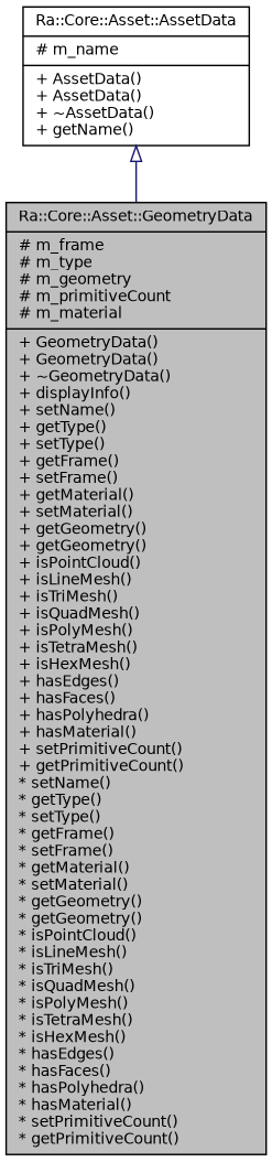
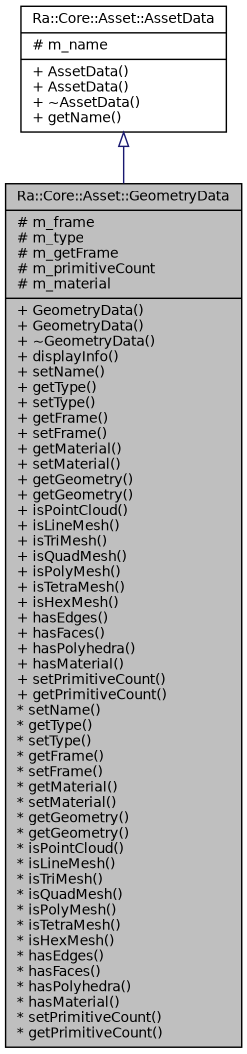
  digraph {
    node [color=black fontname=Helvetica fontsize=10 shape=record style=filled]
-   n1 [fillcolor=grey75 fontcolor=black height=0.2 label="{Ra::Core::Asset::GeometryData\n|# m_frame\l# m_type\l# m_geometry\l# m_primitiveCount\l# m_material\l|+ GeometryData()\l+ GeometryData()\l+ ~GeometryData()\l+ displayInfo()\l+ setName()\l+ getType()\l+ setType()\l+ getFrame()\l+ setFrame()\l+ getMaterial()\l+ setMaterial()\l+ getGeometry()\l+ getGeometry()\l+ isPointCloud()\l+ isLineMesh()\l+ isTriMesh()\l+ isQuadMesh()\l+ isPolyMesh()\l+ isTetraMesh()\l+ isHexMesh()\l+ hasEdges()\l+ hasFaces()\l+ hasPolyhedra()\l+ hasMaterial()\l+ setPrimitiveCount()\l+ getPrimitiveCount()\l* setName()\l* getType()\l* setType()\l* getFrame()\l* setFrame()\l* getMaterial()\l* setMaterial()\l* getGeometry()\l* getGeometry()\l* isPointCloud()\l* isLineMesh()\l* isTriMesh()\l* isQuadMesh()\l* isPolyMesh()\l* isTetraMesh()\l* isHexMesh()\l* hasEdges()\l* hasFaces()\l* hasPolyhedra()\l* hasMaterial()\l* setPrimitiveCount()\l* getPrimitiveCount()\l}" width=0.4]
+   n1 [fillcolor=grey75 fontcolor=black height=0.2 label="{Ra::Core::Asset::GeometryData\n|# m_frame\l# m_type\l# m_getFrame\l# m_primitiveCount\l# m_material\l|+ GeometryData()\l+ GeometryData()\l+ ~GeometryData()\l+ displayInfo()\l+ setName()\l+ getType()\l+ setType()\l+ getFrame()\l+ setFrame()\l+ getMaterial()\l+ setMaterial()\l+ getGeometry()\l+ getGeometry()\l+ isPointCloud()\l+ isLineMesh()\l+ isTriMesh()\l+ isQuadMesh()\l+ isPolyMesh()\l+ isTetraMesh()\l+ isHexMesh()\l+ hasEdges()\l+ hasFaces()\l+ hasPolyhedra()\l+ hasMaterial()\l+ setPrimitiveCount()\l+ getPrimitiveCount()\l* setName()\l* getType()\l* setType()\l* getFrame()\l* setFrame()\l* getMaterial()\l* setMaterial()\l* getGeometry()\l* getGeometry()\l* isPointCloud()\l* isLineMesh()\l* isTriMesh()\l* isQuadMesh()\l* isPolyMesh()\l* isTetraMesh()\l* isHexMesh()\l* hasEdges()\l* hasFaces()\l* hasPolyhedra()\l* hasMaterial()\l* setPrimitiveCount()\l* getPrimitiveCount()\l}" width=0.4]
    n2 [fillcolor=white height=0.2 label="{Ra::Core::Asset::AssetData\n|# m_name\l|+ AssetData()\l+ AssetData()\l+ ~AssetData()\l+ getName()\l}" width=0.4]
    n2 -> n1 [arrowtail=onormal color=midnightblue dir=back fontname=Helvetica fontsize=10 labelfontname=Helvetica labelfontsize=10 style=solid]
  }
